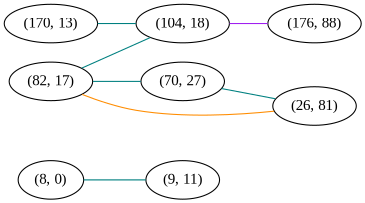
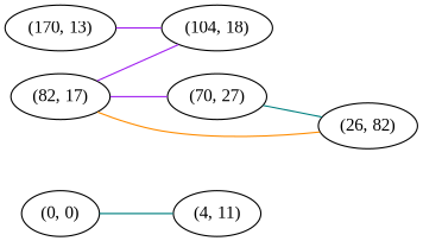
  graph {
    fontname="Liberation Serif"
    rankdir=LR
    node [fontname="Liberation Serif"]
    edge [color=teal fontname="Liberation Serif" weight=1]
-   "(0, 0)" [label="(8, 0)"]
-   "(9, 11)"
+   "(0, 0)"
+   "(9, 11)" [label="(4, 11)"]
    "(170, 13)"
    "(104, 18)"
-   "(176, 88)"
    "(82, 17)"
    n7 [label="(70, 27)"]
-   "(26, 81)"
+   "(26, 81)" [label="(26, 82)"]
    "(0, 0)" -- "(9, 11)" [weight=4]
-   "(170, 13)" -- "(104, 18)"
-   "(104, 18)" -- "(176, 88)" [color=purple]
-   "(82, 17)" -- "(104, 18)"
-   "(82, 17)" -- n7
+   "(170, 13)" -- "(104, 18)" [color=purple]
+   "(82, 17)" -- "(104, 18)" [color=purple]
+   "(82, 17)" -- n7 [color=purple]
    "(82, 17)" -- "(26, 81)" [color=darkorange]
    n7 -- "(26, 81)"
  }
